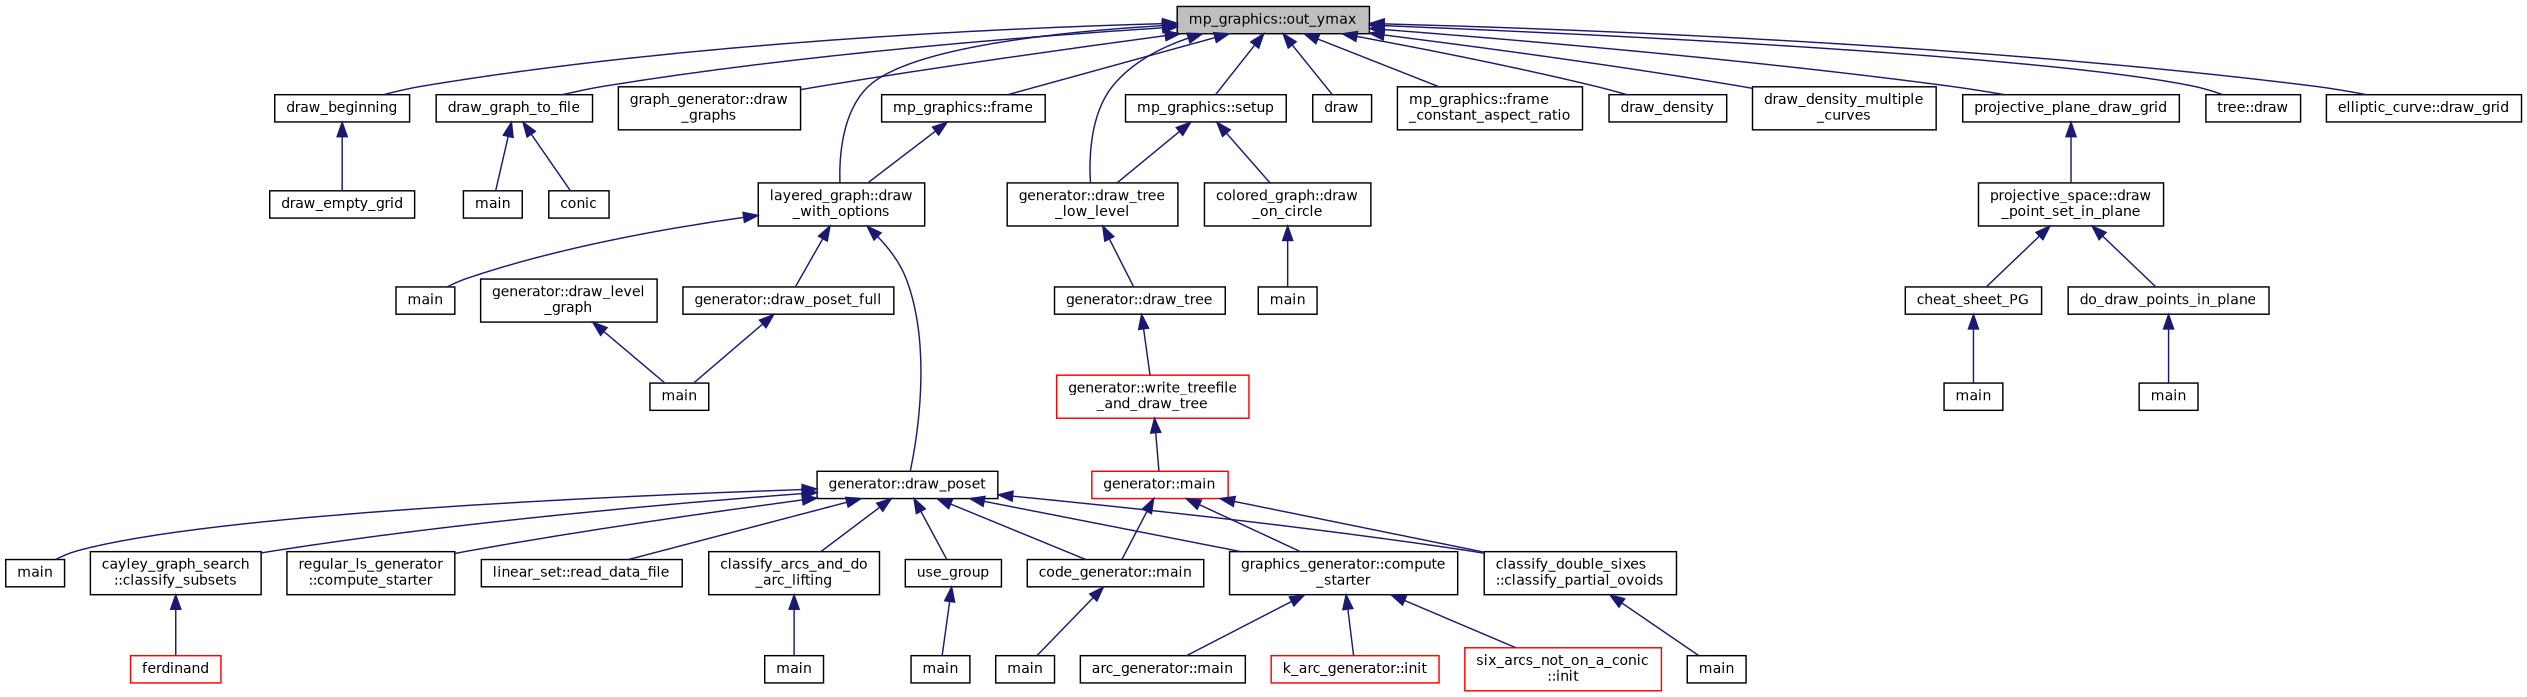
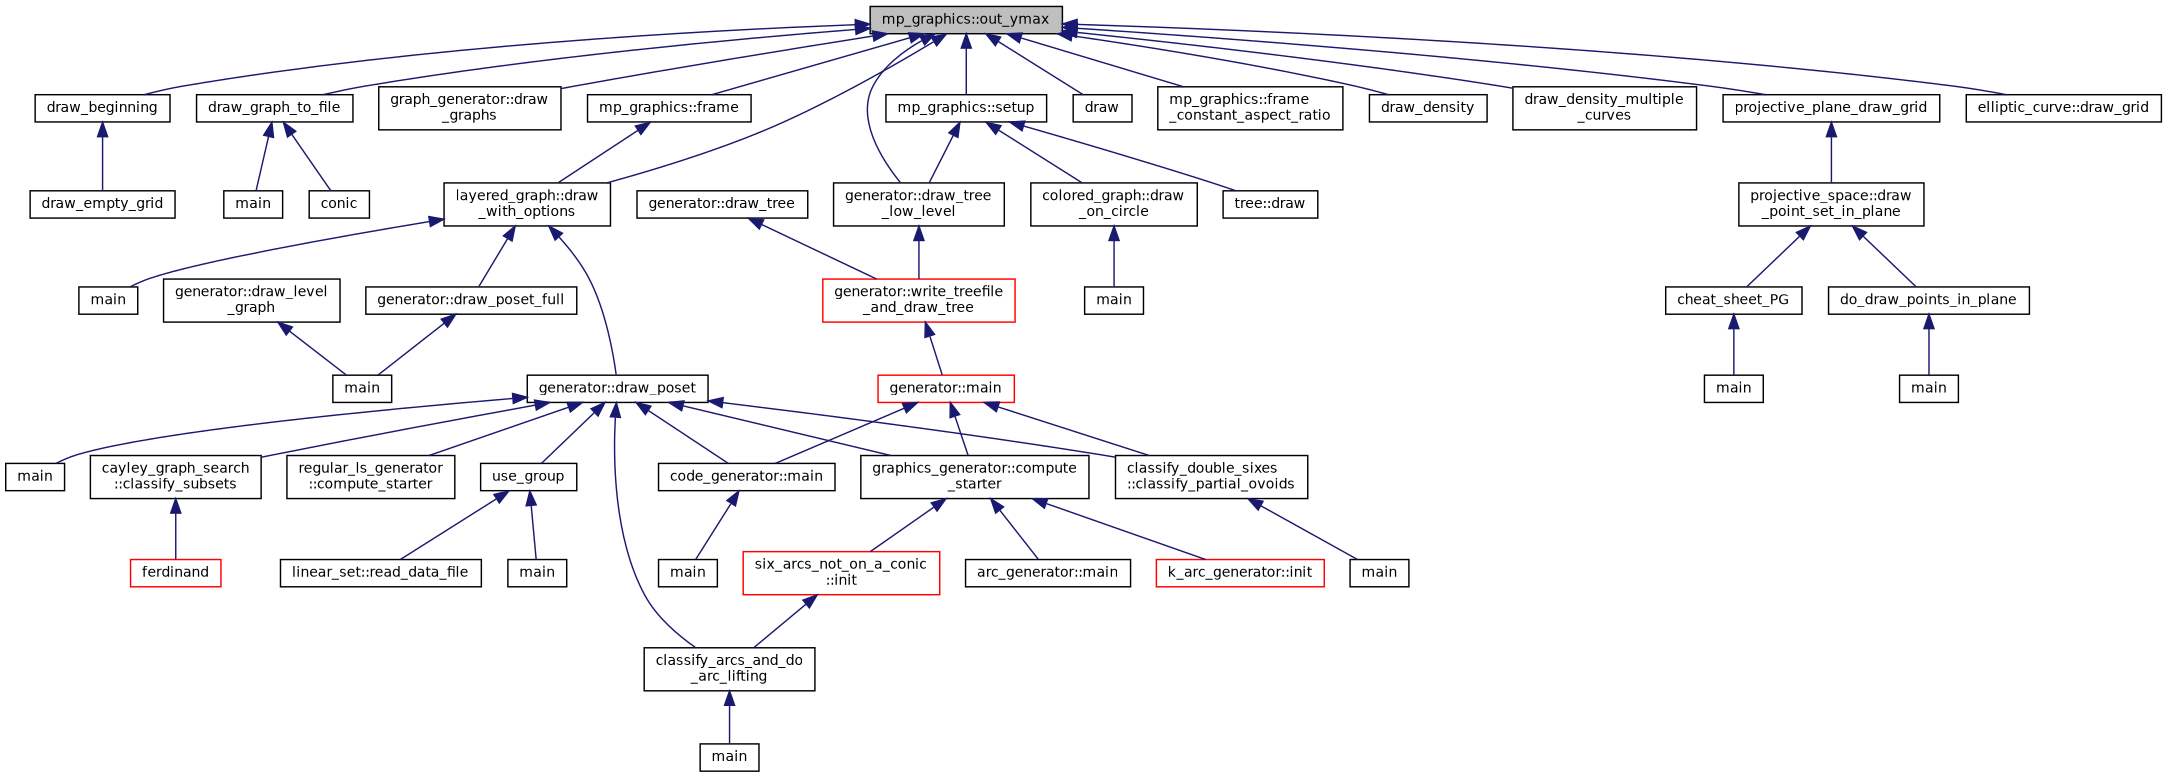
  digraph {
    rankdir=TB
    node [color=black fillcolor=white fontname=Helvetica fontsize=10 shape=record style=filled]
    edge [color=midnightblue dir=back fontname=Helvetica fontsize=10 labelfontname=Helvetica labelfontsize=10 style=solid]
    n1 [fillcolor=grey75 fontcolor=black height=0.2 label="mp_graphics::out_ymax" width=0.4]
    n2 [height=0.2 label=draw_beginning width=0.4]
    n3 [height=0.2 label=draw_graph_to_file width=0.4]
    n4 [height=0.2 label="graph_generator::draw\l_graphs" width=0.4]
    n5 [height=0.2 label="layered_graph::draw\l_with_options" width=0.4]
    n6 [height=0.2 label=draw width=0.4]
    n7 [height=0.2 label="mp_graphics::setup" width=0.4]
    n8 [height=0.2 label="generator::draw_tree\l_low_level" width=0.4]
    n9 [height=0.2 label="mp_graphics::frame" width=0.4]
    n10 [height=0.2 label="mp_graphics::frame\l_constant_aspect_ratio" width=0.4]
    n11 [height=0.2 label=draw_density width=0.4]
    n12 [height=0.2 label="draw_density_multiple\l_curves" width=0.4]
    n13 [height=0.2 label=projective_plane_draw_grid width=0.4]
    n14 [height=0.2 label="tree::draw" width=0.4]
    n15 [height=0.2 label="elliptic_curve::draw_grid" width=0.4]
    n16 [height=0.2 label=draw_empty_grid width=0.4]
    n17 [height=0.2 label=conic width=0.4]
    n18 [height=0.2 label=main width=0.4]
    n19 [height=0.2 label=main width=0.4]
    n20 [height=0.2 label="generator::draw_poset_full" width=0.4]
    n21 [height=0.2 label="generator::draw_poset" width=0.4]
    n22 [height=0.2 label="colored_graph::draw\l_on_circle" width=0.4]
    n23 [height=0.2 label="generator::draw_tree" width=0.4]
    n24 [height=0.2 label="projective_space::draw\l_point_set_in_plane" width=0.4]
    n25 [height=0.2 label=main width=0.4]
    n26 [height=0.2 label=main width=0.4]
    n27 [height=0.2 label="code_generator::main" width=0.4]
    n28 [height=0.2 label="cayley_graph_search\l::classify_subsets" width=0.4]
    n29 [height=0.2 label="regular_ls_generator\l::compute_starter" width=0.4]
    n30 [height=0.2 label="linear_set::read_data_file" width=0.4]
    n31 [height=0.2 label="classify_arcs_and_do\l_arc_lifting" width=0.4]
    n32 [height=0.2 label=use_group width=0.4]
    n33 [height=0.2 label="graphics_generator::compute\l_starter" width=0.4]
    n34 [height=0.2 label="classify_double_sixes\l::classify_partial_ovoids" width=0.4]
    n35 [height=0.2 label="generator::draw_level\l_graph" width=0.4]
    n36 [height=0.2 label=main width=0.4]
    n37 [color=red height=0.2 label=ferdinand width=0.4]
    n38 [height=0.2 label=main width=0.4]
    n39 [height=0.2 label=main width=0.4]
    n40 [height=0.2 label="arc_generator::main" width=0.4]
    n41 [color=red height=0.2 label="k_arc_generator::init" width=0.4]
    n42 [color=red height=0.2 label="six_arcs_not_on_a_conic\l::init" width=0.4]
    n43 [height=0.2 label=main width=0.4]
    n44 [height=0.2 label=main width=0.4]
    n45 [color=red height=0.2 label="generator::write_treefile\l_and_draw_tree" width=0.4]
    n46 [color=red height=0.2 label="generator::main" width=0.4]
    n47 [height=0.2 label=cheat_sheet_PG width=0.4]
    n48 [height=0.2 label=do_draw_points_in_plane width=0.4]
    n49 [height=0.2 label=main width=0.4]
    n50 [height=0.2 label=main width=0.4]
    n1 -> n2
    n1 -> n3
    n1 -> n4
    n1 -> n5
    n1 -> n6
    n1 -> n7
    n1 -> n8
    n1 -> n9
    n1 -> n10
    n1 -> n11
    n1 -> n12
    n1 -> n13
-   n1 -> n14
+   n7 -> n14
    n1 -> n15
    n2 -> n16
    n3 -> n17
    n3 -> n18
    n5 -> n19
    n5 -> n20
    n5 -> n21
    n7 -> n8
    n7 -> n22
-   n8 -> n23
+   n8 -> n45
    n9 -> n5
    n13 -> n24
    n20 -> n25
    n21 -> n26
    n21 -> n27
    n21 -> n28
    n21 -> n29
-   n21 -> n30
+   n32 -> n30
    n21 -> n31
    n21 -> n32
    n21 -> n33
    n21 -> n34
    n22 -> n44
    n23 -> n45
    n24 -> n47
    n24 -> n48
    n27 -> n36
    n28 -> n37
    n31 -> n38
    n32 -> n39
    n33 -> n40
    n33 -> n41
    n33 -> n42
    n34 -> n43
    n35 -> n25
+   n42 -> n31
    n45 -> n46
    n46 -> n27
    n46 -> n33
    n46 -> n34
    n47 -> n49
    n48 -> n50
  }
